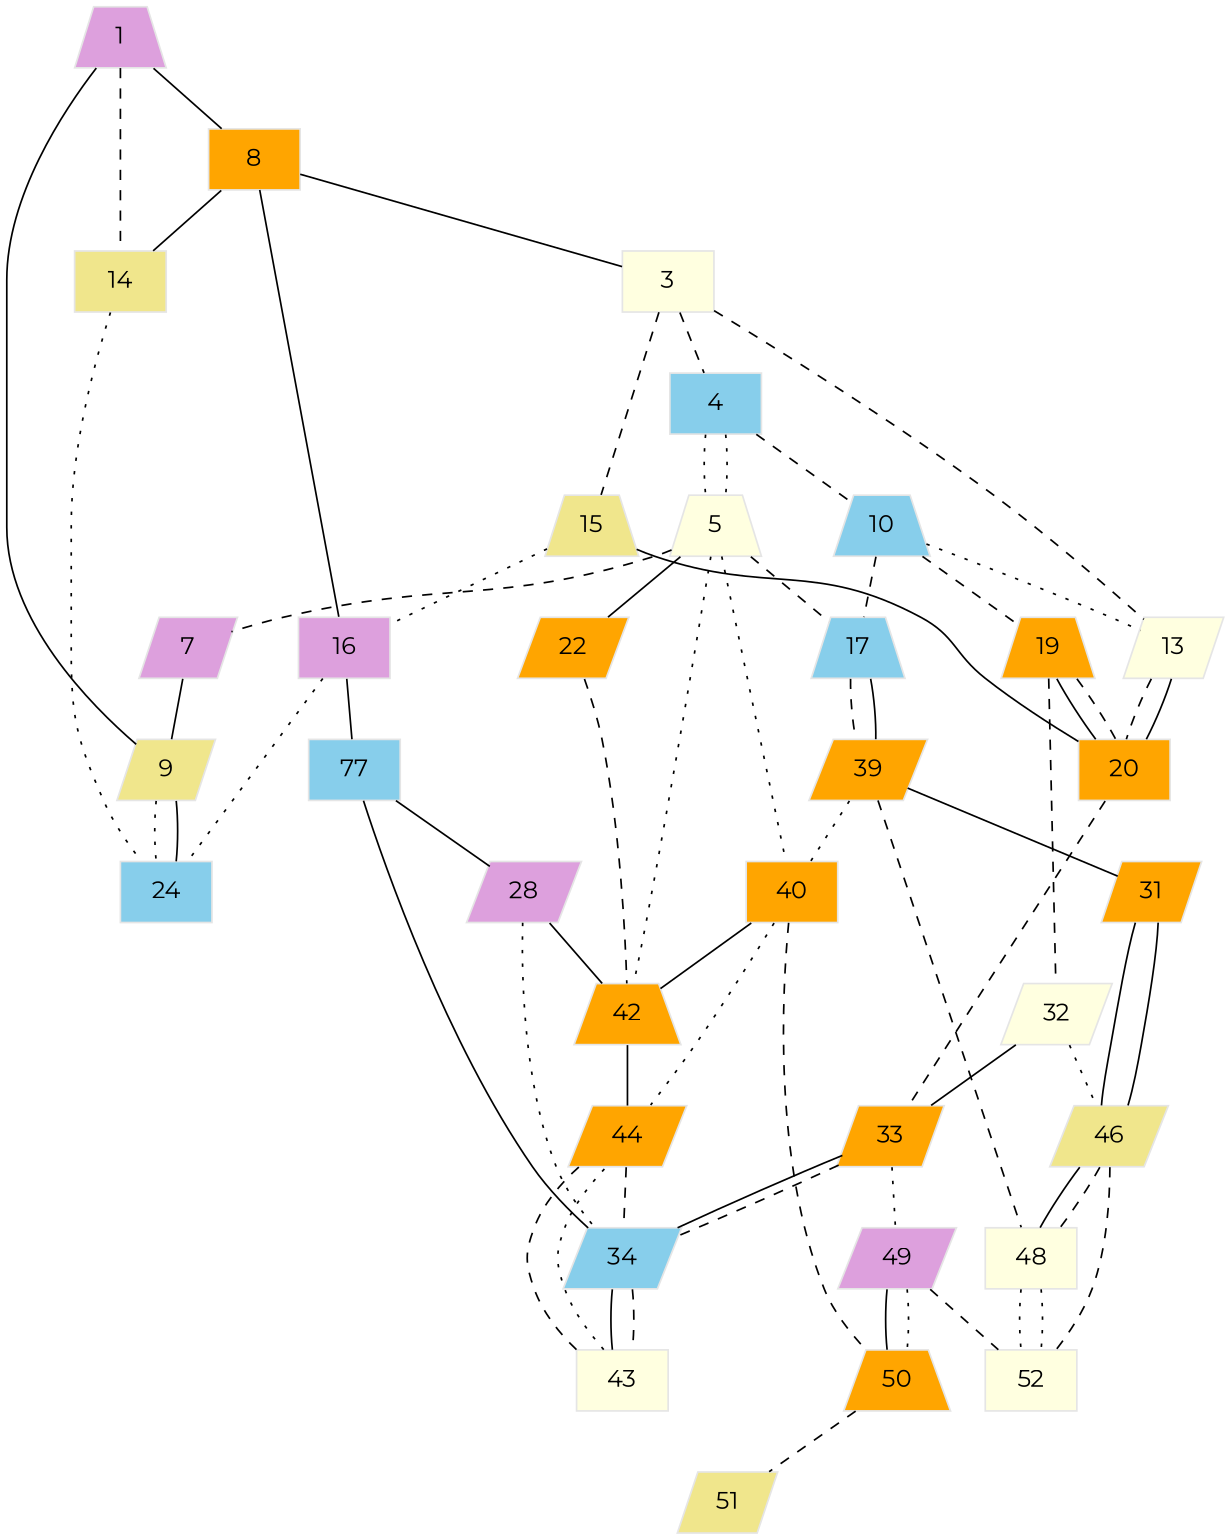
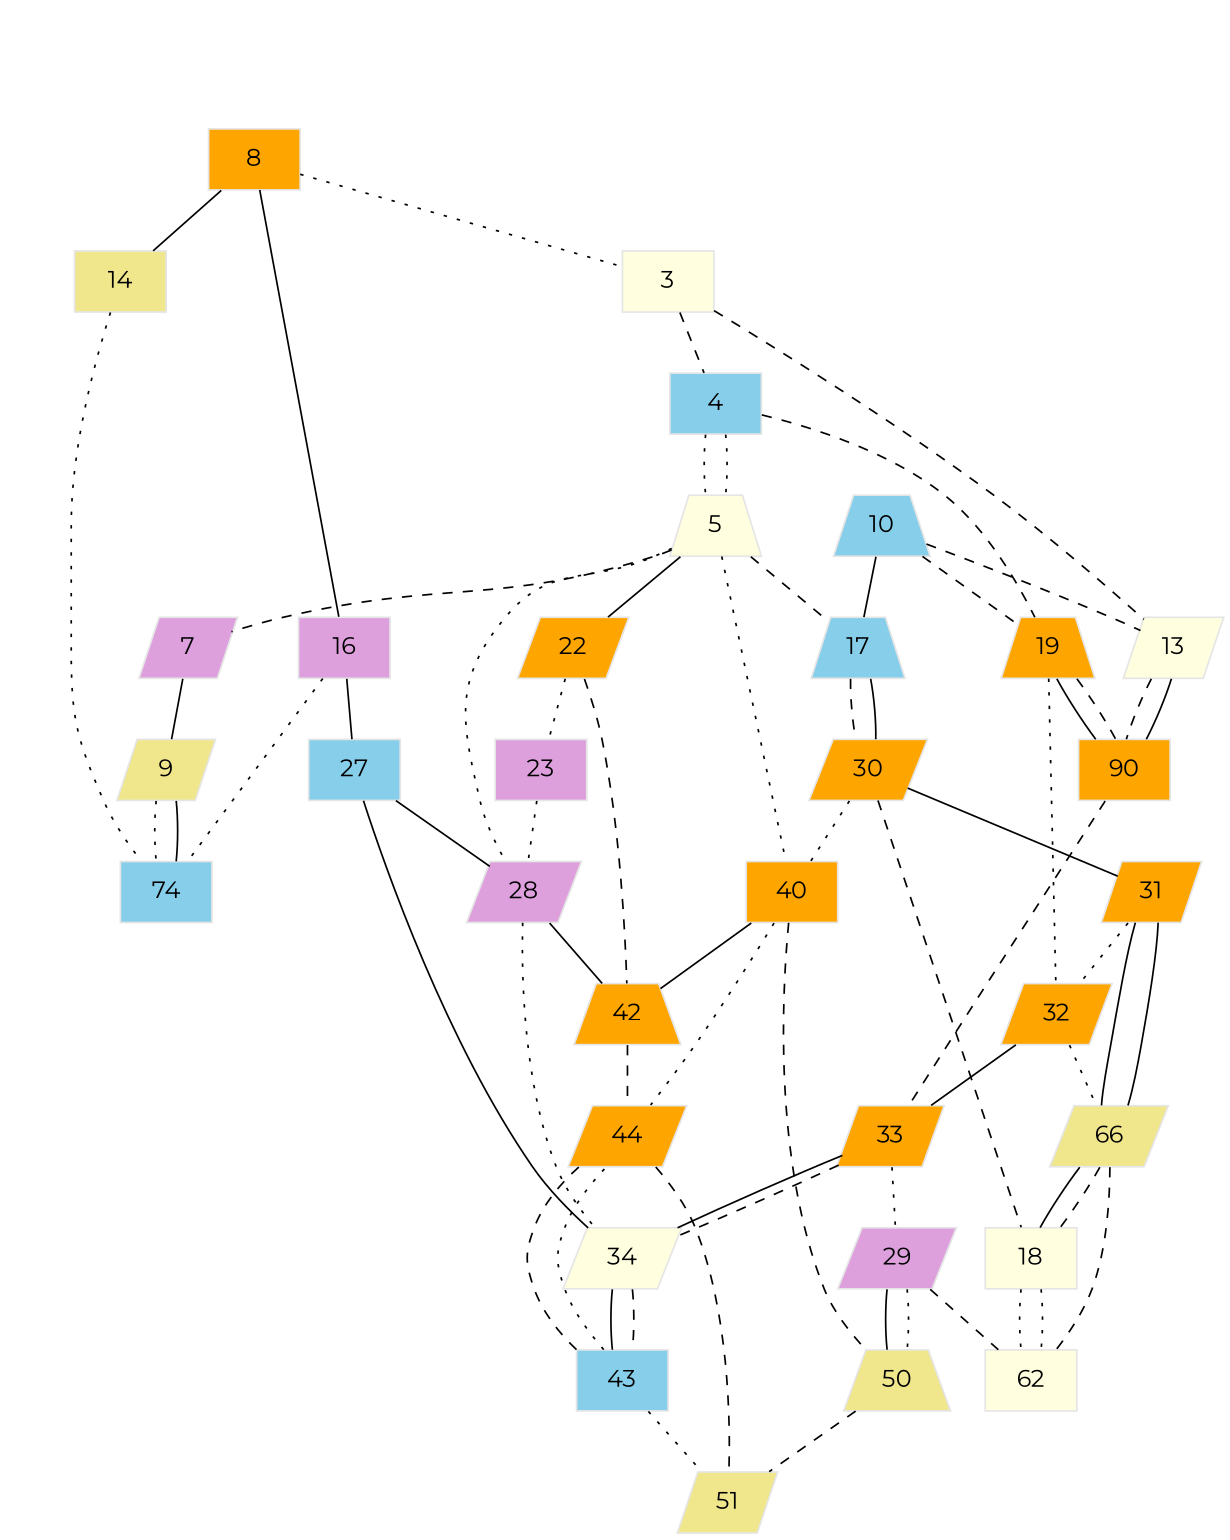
  graph {
    fontname=Montserrat
    node [color=gray90 fillcolor=orange fontname=Montserrat shape=parallelogram style=filled]
    edge [fontname=Montserrat style=solid]
-   1 [fillcolor=plum shape=trapezium super="+8"]
    n2 [label=8 shape=box super="+13"]
    9 [fillcolor=khaki]
    14 [fillcolor=khaki shape=box]
    3 [fillcolor=lightyellow shape=box super="+12"]
    16 [fillcolor=plum shape=box super="+26"]
-   24 [fillcolor=skyblue shape=box super="+25"]
+   24 [fillcolor=skyblue shape=box super="+25" label=74]
    4 [fillcolor=skyblue shape=box]
    n9 [fillcolor=lightyellow label=13]
-   15 [fillcolor=khaki shape=trapezium]
-   27 [fillcolor=skyblue shape=box label=77]
+   27 [fillcolor=skyblue shape=box]
    5 [fillcolor=lightyellow shape=trapezium super="+6"]
    10 [fillcolor=skyblue shape=trapezium super="+18"]
-   20 [shape=box super="+21"]
+   20 [shape=box super="+21" label=90]
    7 [fillcolor=plum]
    17 [fillcolor=skyblue shape=trapezium]
    22 [super="+38"]
    40 [shape=box super="+55"]
    42 [shape=trapezium super="+45"]
    19 [shape=trapezium]
-   30 [super="+41" label=39]
+   30 [super="+41"]
+   23 [fillcolor=plum shape=box super="+29"]
    44 [super="+56"]
-   50 [shape=trapezium super="+54"]
-   32 [fillcolor=lightyellow super="+36"]
+   50 [fillcolor=khaki shape=trapezium super="+54"]
+   32 [super="+36"]
    33 [super="+37"]
    28 [fillcolor=plum super="+39"]
-   34 [fillcolor=skyblue super="+35"]
+   34 [fillcolor=lightyellow super="+35"]
    31
-   48 [fillcolor=lightyellow shape=box]
-   46 [fillcolor=khaki super="+47"]
-   49 [fillcolor=plum super="+53"]
-   43 [fillcolor=lightyellow shape=box]
-   52 [fillcolor=lightyellow shape=box]
+   48 [fillcolor=lightyellow shape=box label=18]
+   46 [fillcolor=khaki super="+47" label=66]
+   49 [fillcolor=plum super="+53" label=29]
+   43 [fillcolor=skyblue shape=box]
+   52 [fillcolor=lightyellow shape=box label=62]
    51 [fillcolor=khaki]
-   1 -- n2
-   1 -- 9
-   1 -- 14 [style=dashed]
    n2 -- 14
-   n2 -- 3
+   n2 -- 3 [style=dotted]
    n2 -- 16
    9 -- 24 [style=dotted]
    9 -- 24
    14 -- 24 [style=dotted]
    3 -- 4 [style=dashed]
    3 -- n9 [style=dashed]
-   3 -- 15 [style=dashed]
    16 -- 24 [style=dotted]
    16 -- 27
    4 -- 5 [style=dotted]
    4 -- 5 [style=dotted]
-   4 -- 10 [style=dashed]
+   4 -- 19 [style=dashed]
    n9 -- 20 [style=dashed]
    n9 -- 20
-   15 -- 16 [style=dotted]
-   15 -- 20
    27 -- 28
    27 -- 34
    5 -- 7 [style=dashed]
    5 -- 17 [style=dashed]
    5 -- 22
    5 -- 40 [style=dotted]
-   5 -- 42 [style=dotted]
-   10 -- n9 [style=dotted]
-   10 -- 17 [style=dashed]
+   5 -- 28 [style=dotted]
+   10 -- n9 [style=dashed]
+   10 -- 17
    10 -- 19 [style=dashed]
    20 -- 33 [style=dashed]
    7 -- 9
    17 -- 30 [style=dashed]
    17 -- 30
    22 -- 42 [style=dashed]
+   22 -- 23 [style=dotted weight=2]
    40 -- 42
    40 -- 44 [style=dotted]
    40 -- 50 [style=dashed]
-   42 -- 44
+   42 -- 44 [style=dashed]
    19 -- 20
    19 -- 20 [style=dashed]
-   19 -- 32 [style=dashed]
+   19 -- 32 [style=dotted]
    30 -- 40 [style=dotted]
    30 -- 31
    30 -- 48 [style=dashed]
-   44 -- 34 [style=dashed]
+   23 -- 28 [style=dotted]
+   44 -- 51 [style=dashed]
    50 -- 51 [style=dashed]
    32 -- 33
    32 -- 46 [style=dotted]
    33 -- 34
    33 -- 34 [style=dashed]
    33 -- 49 [style=dotted]
    28 -- 42
    28 -- 34 [style=dotted]
    34 -- 43
    34 -- 43 [style=dashed]
+   31 -- 32 [style=dotted]
    31 -- 46
    31 -- 46
    48 -- 52 [style=dotted]
    48 -- 52 [style=dotted]
    46 -- 48
    46 -- 48 [style=dashed]
    46 -- 52 [style=dashed]
    49 -- 50 [weight=2]
    49 -- 50 [style=dotted]
    49 -- 52 [style=dashed]
    43 -- 44 [style=dashed]
    43 -- 44 [style=dotted]
+   43 -- 51 [style=dotted]
  }
